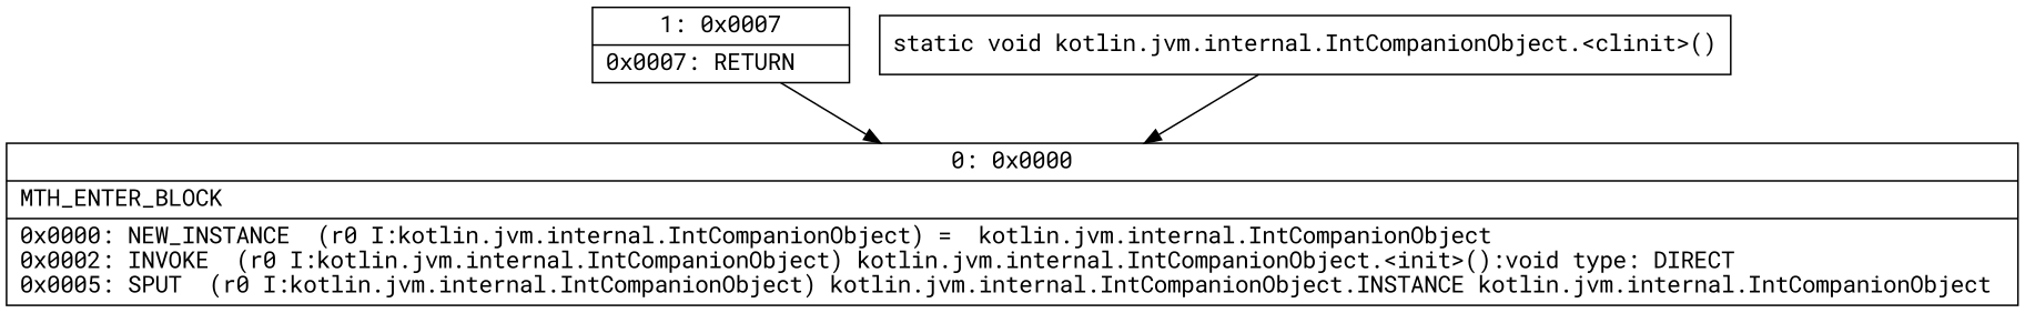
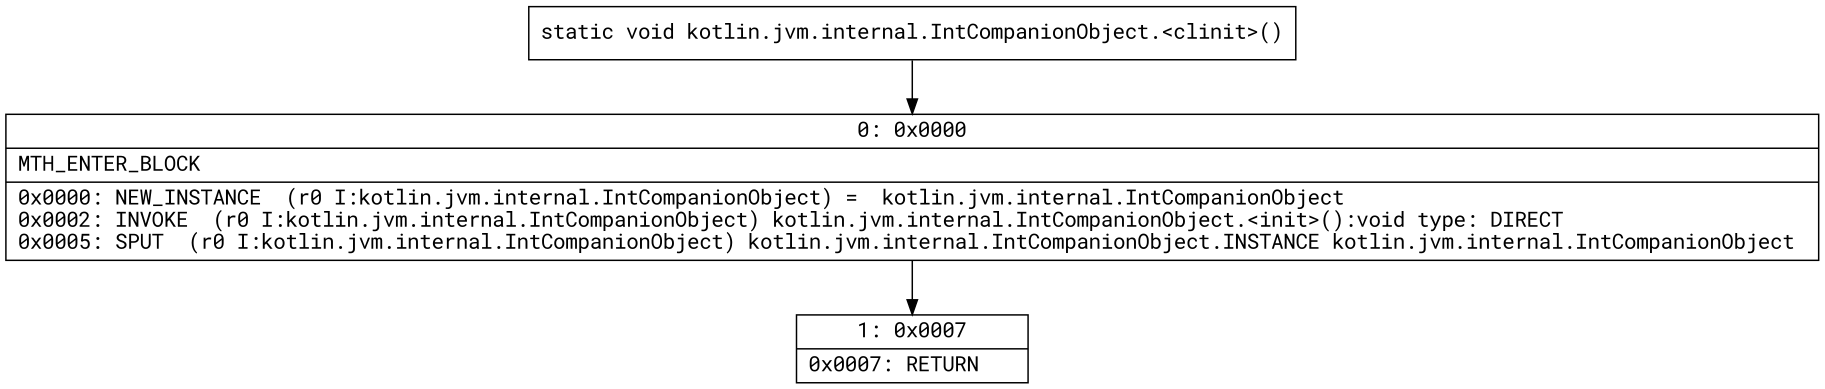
  digraph {
    fontname="Roboto Mono"
    node [shape=record fontname="Roboto Mono"]
    edge [fontname="Roboto Mono"]
    n1 [label="{0\:\ 0x0000|MTH_ENTER_BLOCK\l|0x0000: NEW_INSTANCE  (r0 I:kotlin.jvm.internal.IntCompanionObject) =  kotlin.jvm.internal.IntCompanionObject \l0x0002: INVOKE  (r0 I:kotlin.jvm.internal.IntCompanionObject) kotlin.jvm.internal.IntCompanionObject.\<init\>():void type: DIRECT \l0x0005: SPUT  (r0 I:kotlin.jvm.internal.IntCompanionObject) kotlin.jvm.internal.IntCompanionObject.INSTANCE kotlin.jvm.internal.IntCompanionObject \l}"]
    n2 [label="{1\:\ 0x0007|0x0007: RETURN   \l}"]
    n3 [label="{static void kotlin.jvm.internal.IntCompanionObject.\<clinit\>() }"]
-   n2 -> n1
+   n1 -> n2
    n3 -> n1
  }
